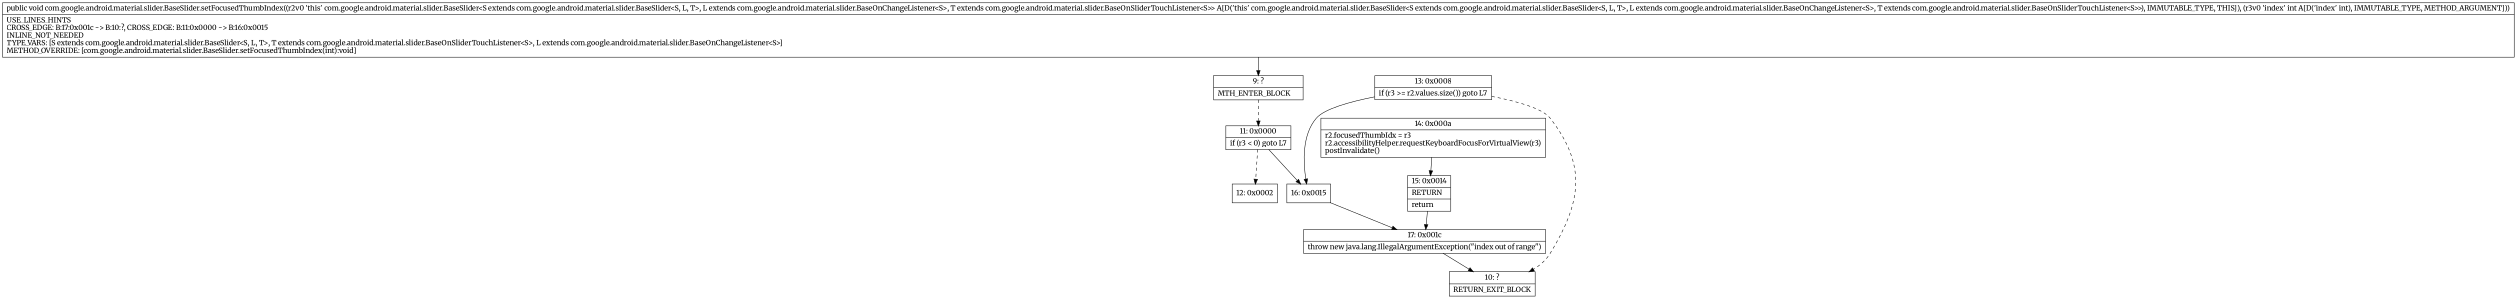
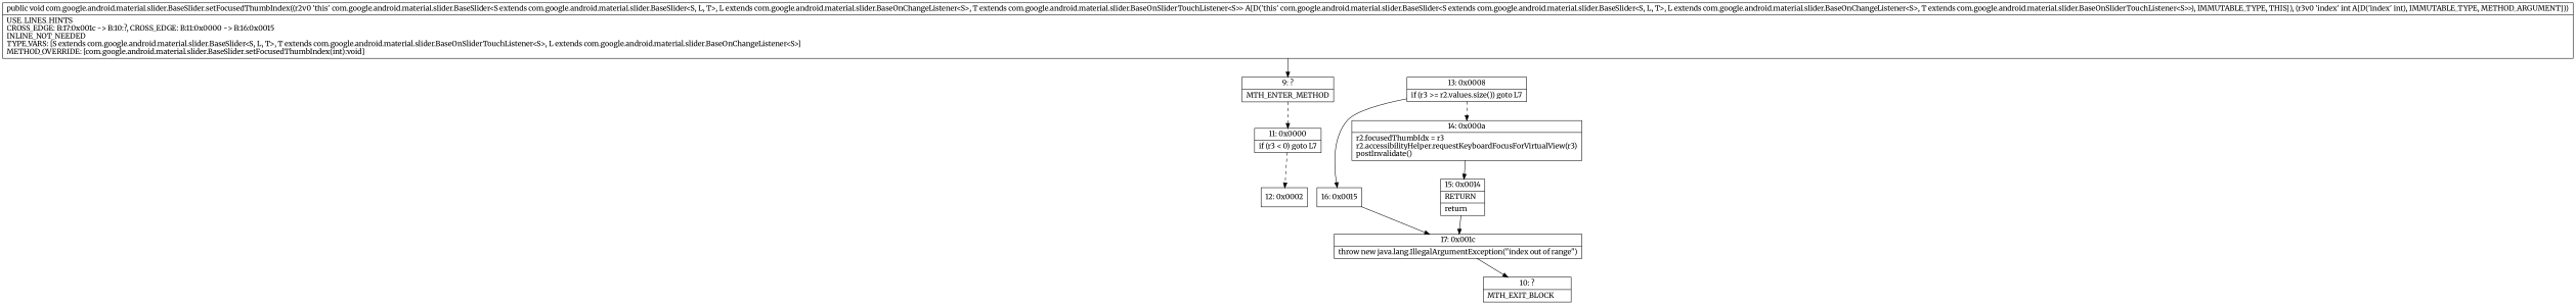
  digraph {
    fontname=Merriweather
    node [fontname=Merriweather shape=record]
    edge [fontname=Merriweather]
-   n1 [label="{9\:\ ?|MTH_ENTER_BLOCK\l}"]
+   n1 [label="{9\:\ ?|MTH_ENTER_METHOD\l}"]
    n2 [label="{11\:\ 0x0000|if (r3 \< 0) goto L7\l}"]
    n3 [label="{12\:\ 0x0002}"]
    n4 [label="{16\:\ 0x0015}"]
    n5 [label="{17\:\ 0x001c|throw new java.lang.IllegalArgumentException(\"index out of range\")\l}"]
    n6 [label="{13\:\ 0x0008|if (r3 \>= r2.values.size()) goto L7\l}"]
    n7 [label="{14\:\ 0x000a|r2.focusedThumbIdx = r3\lr2.accessibilityHelper.requestKeyboardFocusForVirtualView(r3)\lpostInvalidate()\l}"]
    n8 [label="{15\:\ 0x0014|RETURN\l|return\l}"]
-   n9 [label="{10\:\ ?|RETURN_EXIT_BLOCK\l}"]
+   n9 [label="{10\:\ ?|MTH_EXIT_BLOCK\l}"]
    n10 [label="{public void com.google.android.material.slider.BaseSlider.setFocusedThumbIndex((r2v0 'this' com.google.android.material.slider.BaseSlider\<S extends com.google.android.material.slider.BaseSlider\<S, L, T\>, L extends com.google.android.material.slider.BaseOnChangeListener\<S\>, T extends com.google.android.material.slider.BaseOnSliderTouchListener\<S\>\> A[D('this' com.google.android.material.slider.BaseSlider\<S extends com.google.android.material.slider.BaseSlider\<S, L, T\>, L extends com.google.android.material.slider.BaseOnChangeListener\<S\>, T extends com.google.android.material.slider.BaseOnSliderTouchListener\<S\>\>), IMMUTABLE_TYPE, THIS]), (r3v0 'index' int A[D('index' int), IMMUTABLE_TYPE, METHOD_ARGUMENT]))  | USE_LINES_HINTS\lCROSS_EDGE: B:17:0x001c \-\> B:10:?, CROSS_EDGE: B:11:0x0000 \-\> B:16:0x0015\lINLINE_NOT_NEEDED\lTYPE_VARS: [S extends com.google.android.material.slider.BaseSlider\<S, L, T\>, T extends com.google.android.material.slider.BaseOnSliderTouchListener\<S\>, L extends com.google.android.material.slider.BaseOnChangeListener\<S\>]\lMETHOD_OVERRIDE: [com.google.android.material.slider.BaseSlider.setFocusedThumbIndex(int):void]\l}"]
    n1 -> n2 [style=dashed]
    n2 -> n3 [style=dashed]
-   n2 -> n4
    n4 -> n5
    n5 -> n9
    n6 -> n4
-   n6 -> n9 [style=dashed]
+   n6 -> n7 [style=dashed]
    n7 -> n8
    n8 -> n5
    n10 -> n1
  }
